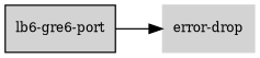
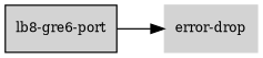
  digraph {
    rankdir=LR
    node [fillcolor=lightgray fontcolor=black fontsize=10 shape=box style=filled]
-   "lb6-gre6-port" [color=black]
+   "lb6-gre6-port" [color=black label="lb8-gre6-port"]
    "error-drop" [color=lightgray]
    "lb6-gre6-port" -> "error-drop" [fontsize=8]
  }
